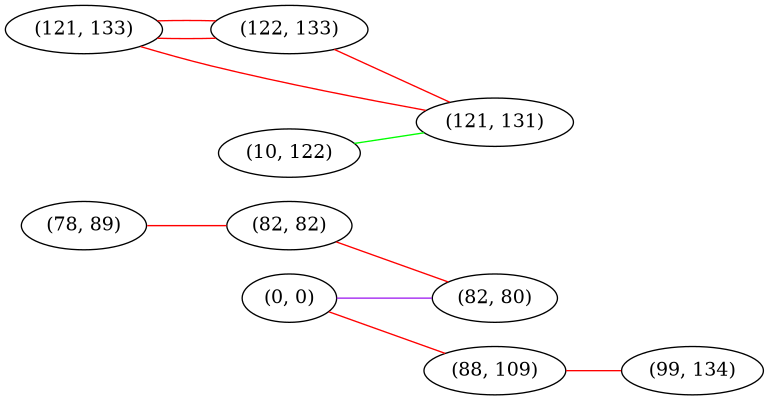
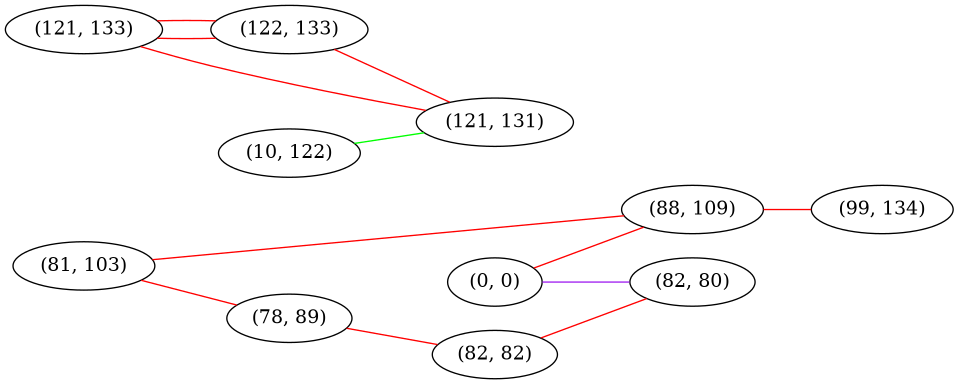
  graph {
    rankdir=LR
    edge [color=red weight=1]
    "(0, 0)"
    "(82, 80)"
    "(88, 109)"
+   "(81, 103)"
    "(78, 89)"
    "(82, 82)"
    "(99, 134)"
    "(121, 133)"
    "(122, 133)"
    "(121, 131)"
    "(10, 122)"
    "(0, 0)" -- "(82, 80)" [color=purple weight=4]
    "(0, 0)" -- "(88, 109)"
    "(88, 109)" -- "(99, 134)"
+   "(81, 103)" -- "(88, 109)"
+   "(81, 103)" -- "(78, 89)"
    "(78, 89)" -- "(82, 82)"
    "(82, 82)" -- "(82, 80)"
    "(121, 133)" -- "(122, 133)"
    "(121, 133)" -- "(122, 133)"
    "(121, 133)" -- "(121, 131)"
    "(122, 133)" -- "(121, 131)"
    "(10, 122)" -- "(121, 131)" [color=green weight=2]
  }
